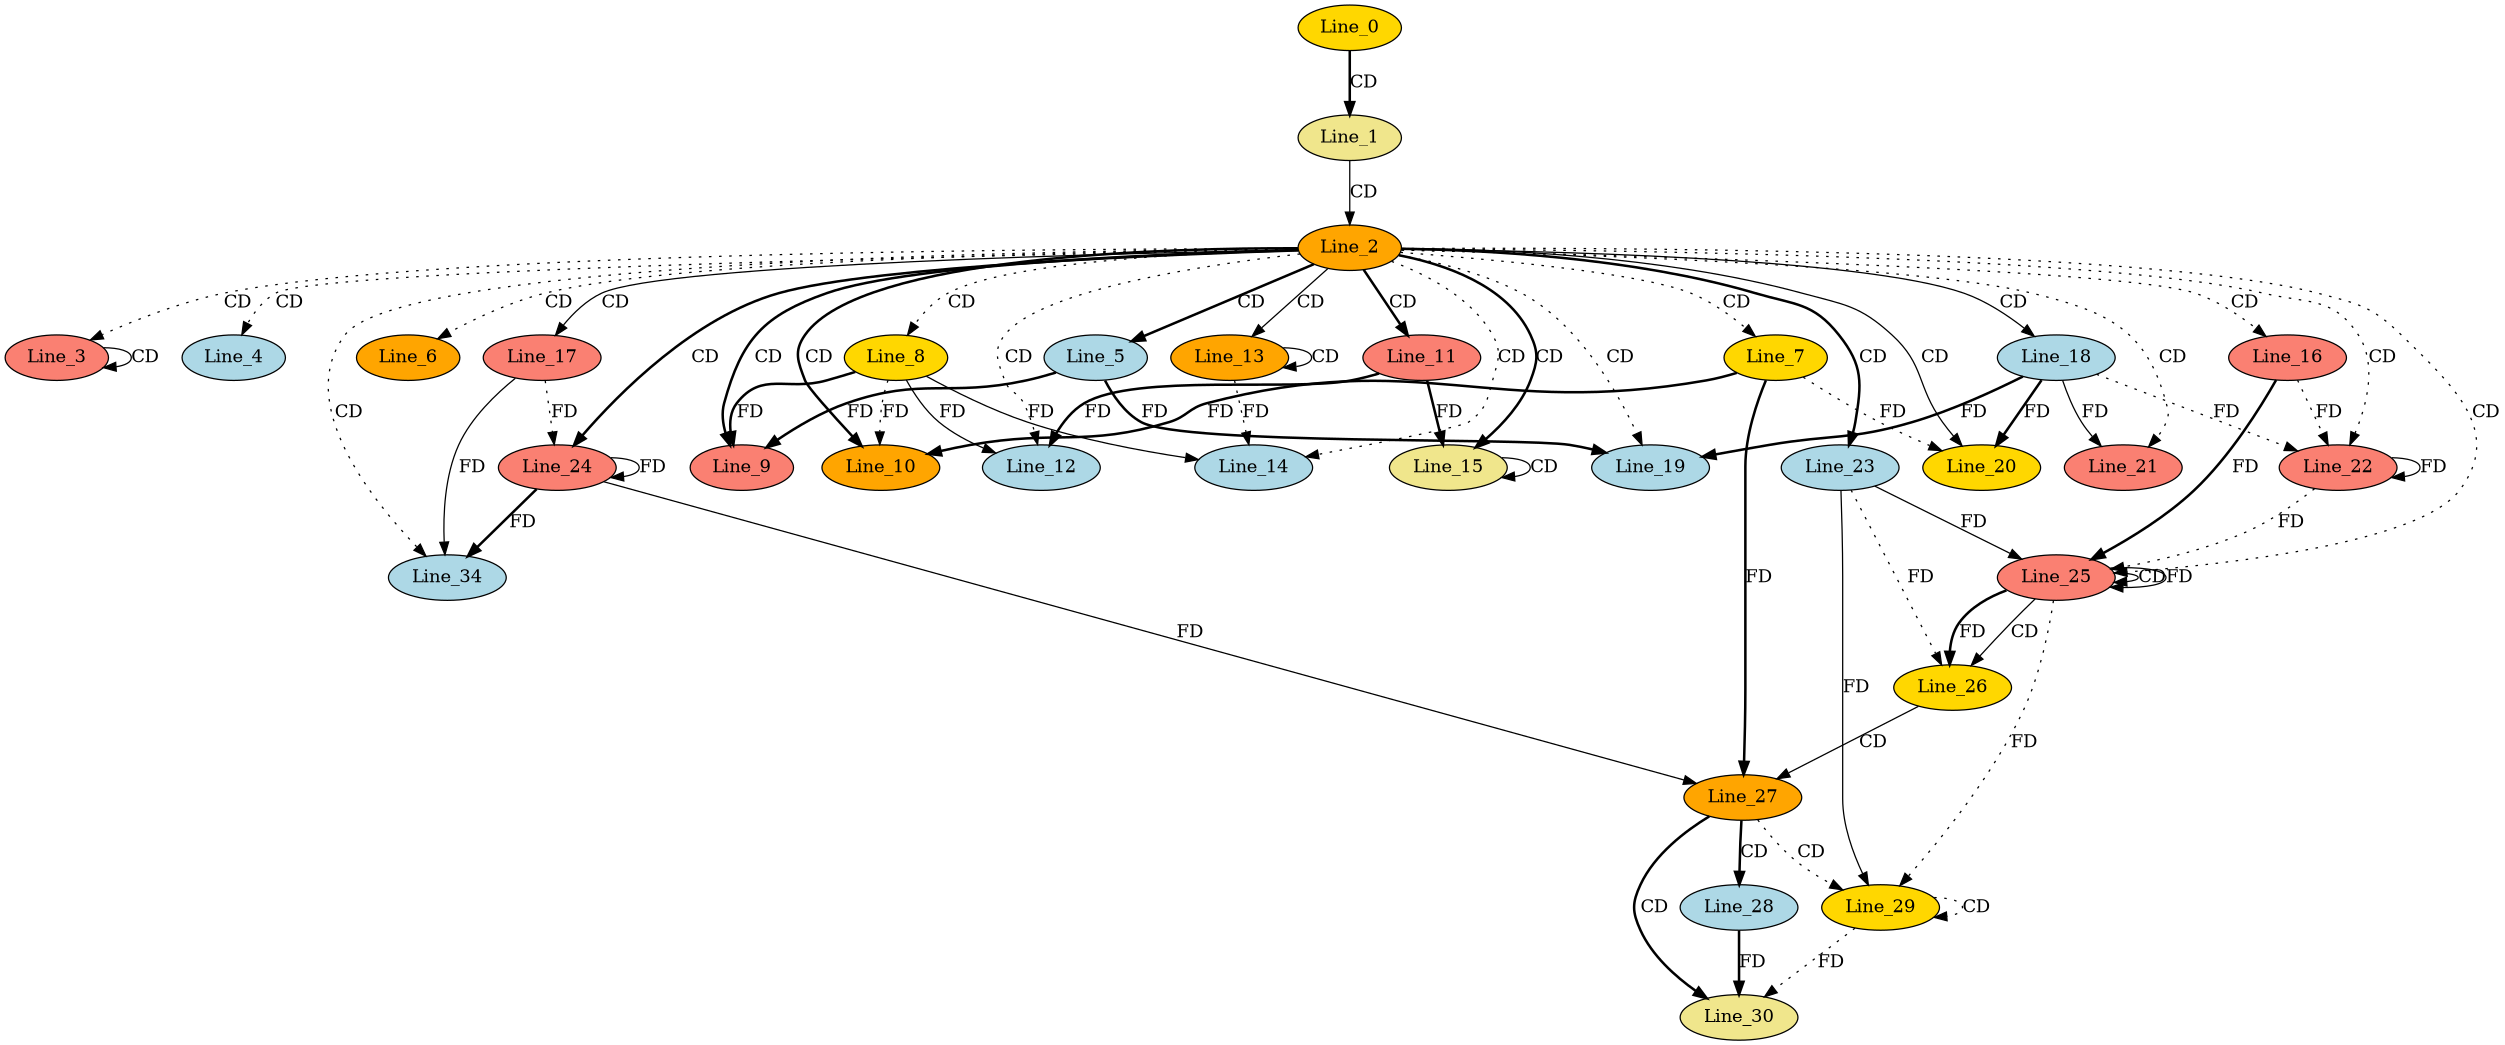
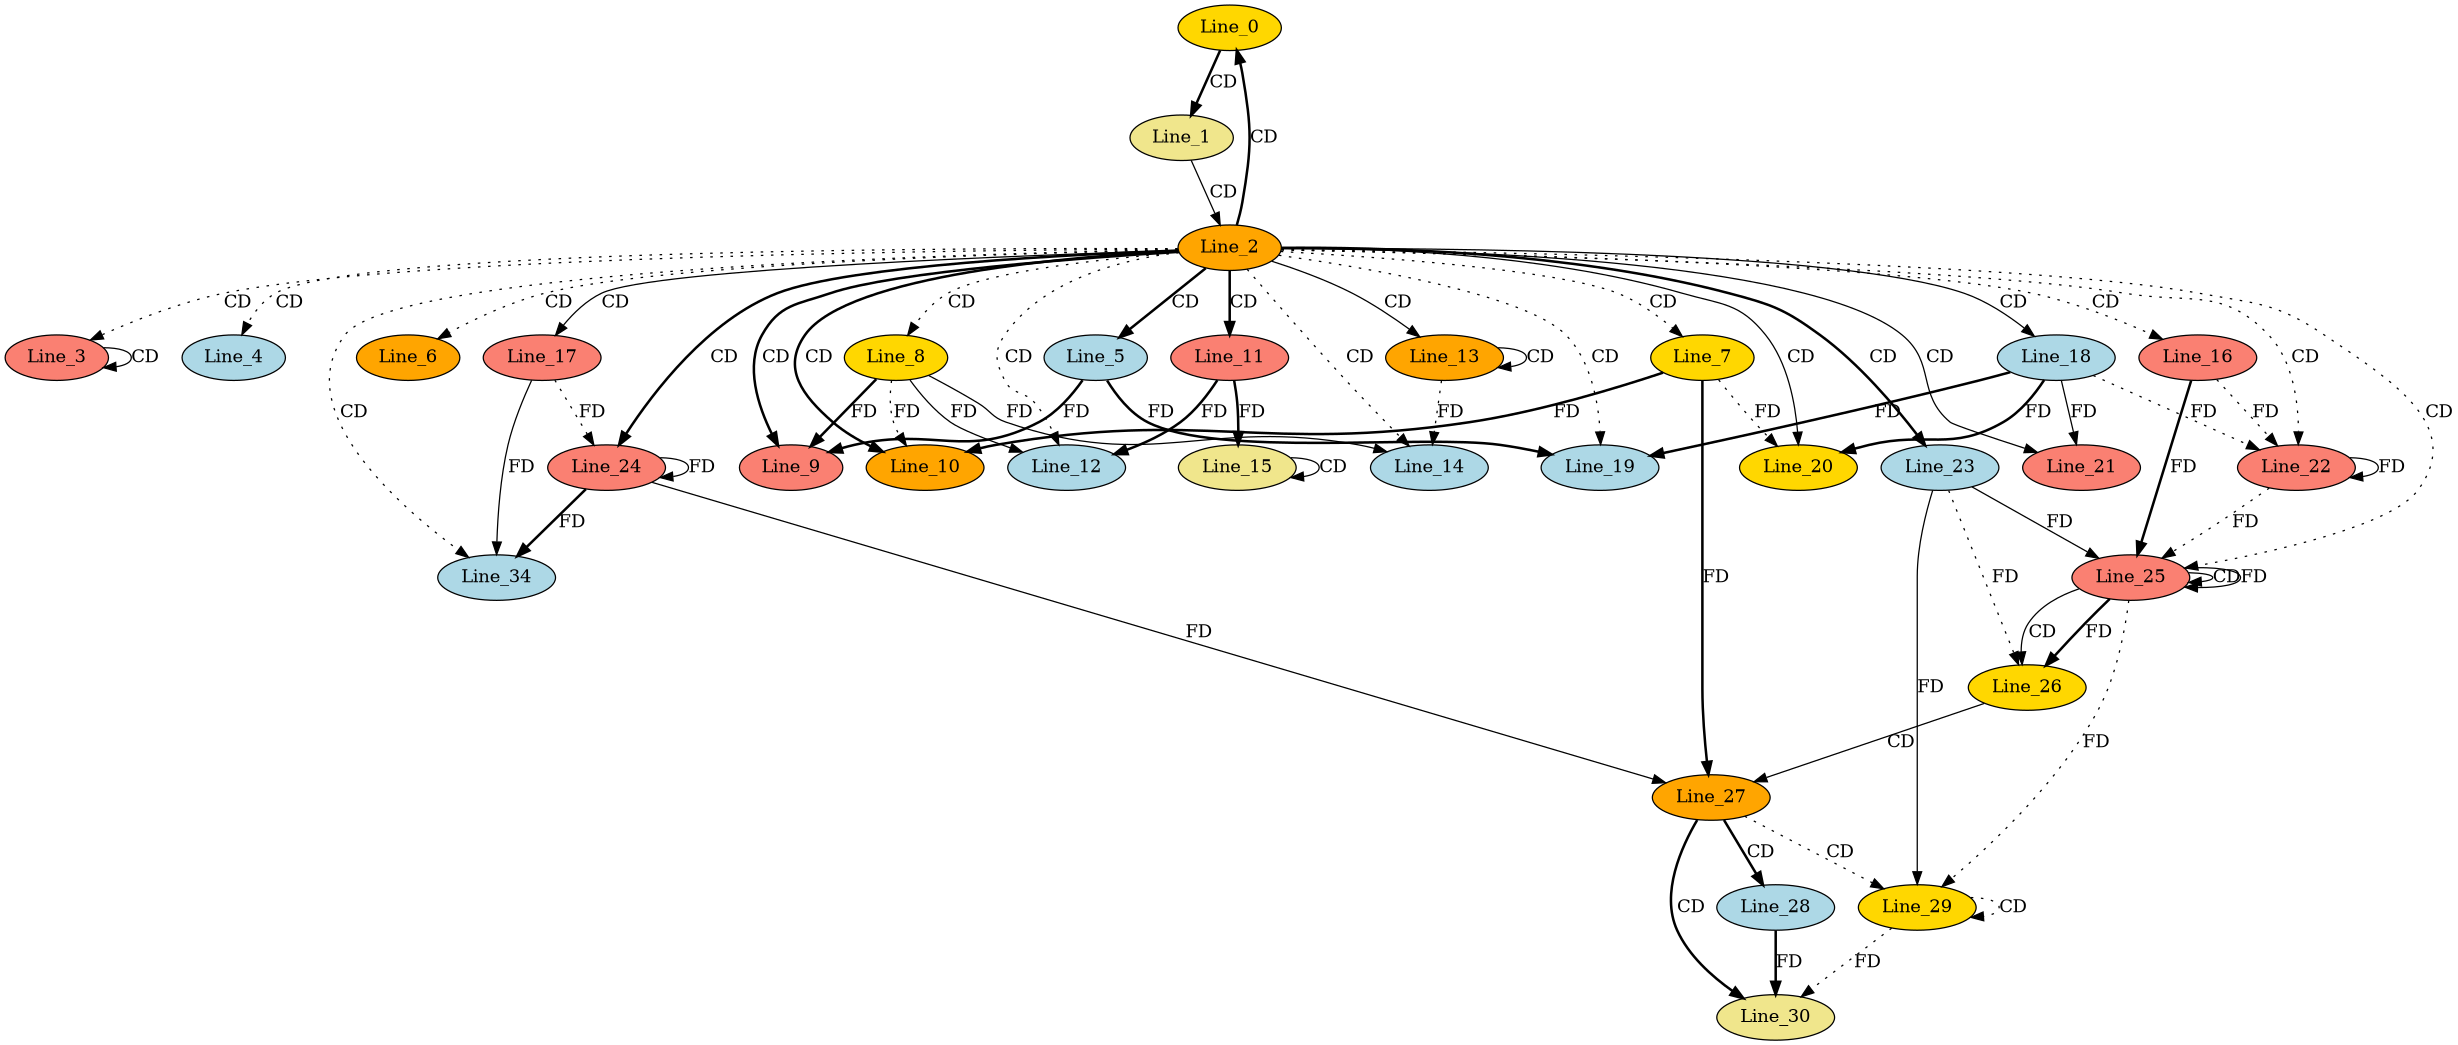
  digraph {
    node [fillcolor=salmon style=filled]
    edge [style=dotted]
    Line_0 [fillcolor=gold]
    Line_1 [fillcolor=khaki]
    Line_2 [fillcolor=orange]
    Line_3
    Line_4 [fillcolor=lightblue]
    Line_5 [fillcolor=lightblue]
    Line_6 [fillcolor=orange]
    Line_7 [fillcolor=gold]
    Line_8 [fillcolor=gold]
    Line_9
    Line_10 [fillcolor=orange]
    Line_11
    Line_12 [fillcolor=lightblue]
    Line_13 [fillcolor=orange]
    Line_14 [fillcolor=lightblue]
    Line_15 [fillcolor=khaki]
    Line_16
    Line_17
    Line_18 [fillcolor=lightblue]
    Line_19 [fillcolor=lightblue]
    Line_20 [fillcolor=gold]
    Line_21
    Line_22
    Line_23 [fillcolor=lightblue]
    Line_24
    Line_25
    Line_34 [fillcolor=lightblue]
    Line_27 [fillcolor=orange]
    Line_26 [fillcolor=gold]
    Line_29 [fillcolor=gold]
    Line_28 [fillcolor=lightblue]
    Line_30 [fillcolor=khaki]
    Line_0 -> Line_1 [label=CD style=bold]
    Line_1 -> Line_2 [label=CD style=solid]
    Line_2 -> Line_3 [label=CD]
    Line_2 -> Line_4 [label=CD]
    Line_2 -> Line_5 [label=CD style=bold]
    Line_2 -> Line_6 [label=CD]
    Line_2 -> Line_7 [label=CD]
    Line_2 -> Line_8 [label=CD]
    Line_2 -> Line_9 [label=CD style=bold]
    Line_2 -> Line_10 [label=CD style=bold]
    Line_2 -> Line_11 [label=CD style=bold]
    Line_2 -> Line_12 [label=CD]
    Line_2 -> Line_13 [label=CD style=solid]
    Line_2 -> Line_14 [label=CD]
-   Line_2 -> Line_15 [label=CD style=bold]
+   Line_2 -> Line_0 [label=CD style=bold]
    Line_2 -> Line_16 [label=CD]
    Line_2 -> Line_17 [label=CD style=solid]
    Line_2 -> Line_18 [label=CD style=solid]
    Line_2 -> Line_19 [label=CD]
    Line_2 -> Line_20 [label=CD style=solid]
-   Line_2 -> Line_21 [label=CD]
+   Line_2 -> Line_21 [label=CD style=solid]
    Line_2 -> Line_22 [label=CD]
    Line_2 -> Line_23 [label=CD style=bold]
    Line_2 -> Line_24 [label=CD style=bold]
    Line_2 -> Line_25 [label=CD]
    Line_2 -> Line_34 [label=CD]
    Line_3 -> Line_3 [label=CD style=solid]
    Line_5 -> Line_9 [label=FD style=bold]
    Line_5 -> Line_19 [label=FD style=bold]
    Line_7 -> Line_10 [label=FD style=bold]
    Line_7 -> Line_20 [label=FD]
    Line_7 -> Line_27 [label=FD style=bold]
    Line_8 -> Line_9 [label=FD style=bold]
    Line_8 -> Line_10 [label=FD]
    Line_8 -> Line_12 [label=FD style=solid]
    Line_8 -> Line_14 [label=FD style=solid]
    Line_11 -> Line_12 [label=FD style=bold]
    Line_11 -> Line_15 [label=FD style=bold]
    Line_13 -> Line_13 [label=CD style=solid]
    Line_13 -> Line_14 [label=FD]
    Line_15 -> Line_15 [label=CD style=solid]
    Line_16 -> Line_22 [label=FD]
    Line_16 -> Line_25 [label=FD style=bold]
    Line_17 -> Line_24 [label=FD]
    Line_17 -> Line_34 [label=FD style=solid]
    Line_18 -> Line_19 [label=FD style=bold]
    Line_18 -> Line_20 [label=FD style=bold]
    Line_18 -> Line_21 [label=FD style=solid]
    Line_18 -> Line_22 [label=FD]
    Line_22 -> Line_22 [label=FD style=solid]
    Line_22 -> Line_25 [label=FD]
    Line_23 -> Line_25 [label=FD style=solid]
    Line_23 -> Line_26 [label=FD]
    Line_23 -> Line_29 [label=FD style=solid]
    Line_24 -> Line_24 [label=FD style=solid]
    Line_24 -> Line_34 [label=FD style=bold]
    Line_24 -> Line_27 [label=FD style=solid]
    Line_25 -> Line_25 [label=CD style=solid]
    Line_25 -> Line_25 [label=FD style=solid]
    Line_25 -> Line_26 [label=CD style=solid]
    Line_25 -> Line_26 [label=FD style=bold]
    Line_25 -> Line_29 [label=FD]
    Line_27 -> Line_29 [label=CD]
    Line_27 -> Line_28 [label=CD style=bold]
    Line_27 -> Line_30 [label=CD style=bold]
    Line_26 -> Line_27 [label=CD style=solid]
    Line_29 -> Line_29 [label=CD]
    Line_29 -> Line_30 [label=FD]
    Line_28 -> Line_30 [label=FD style=bold]
  }
